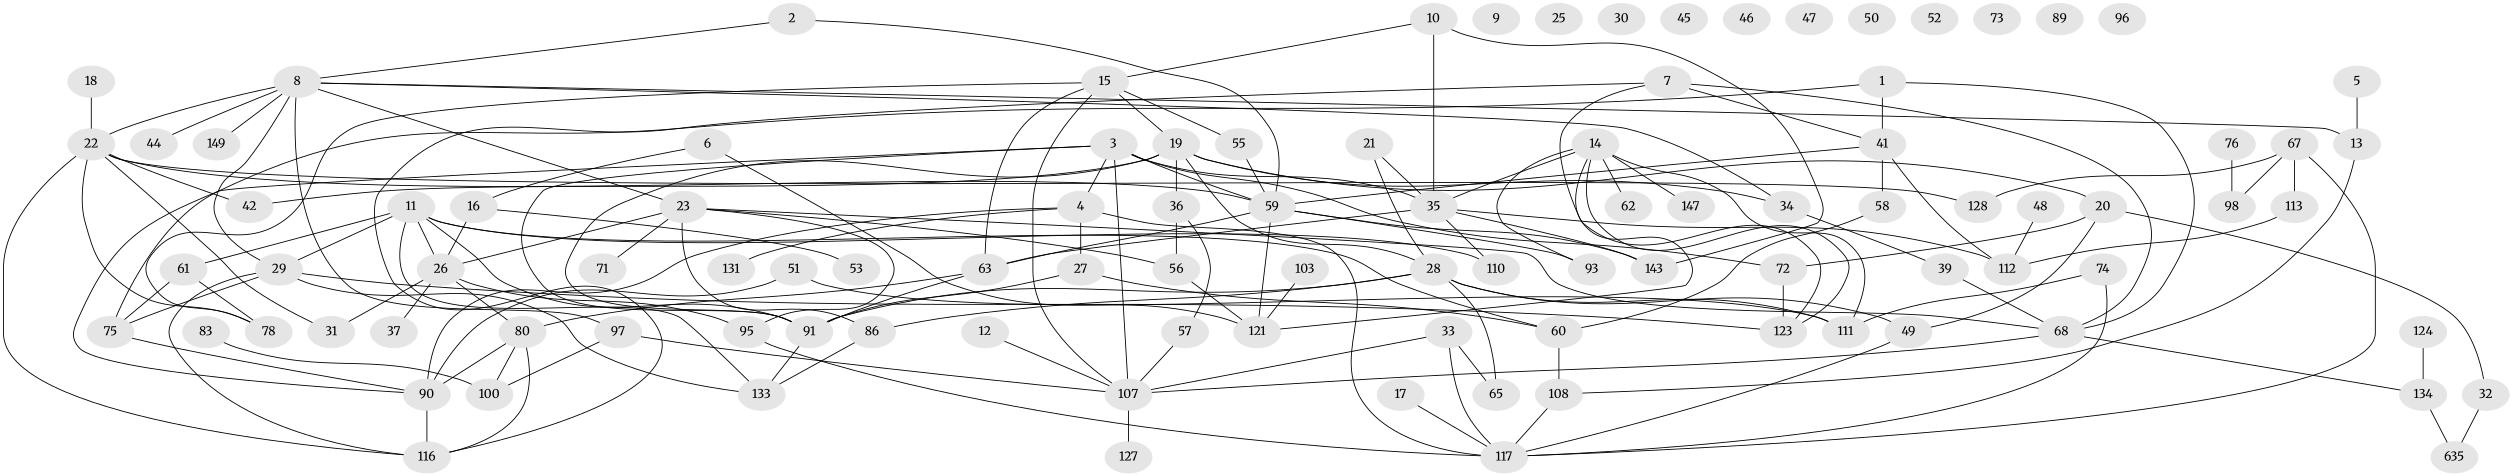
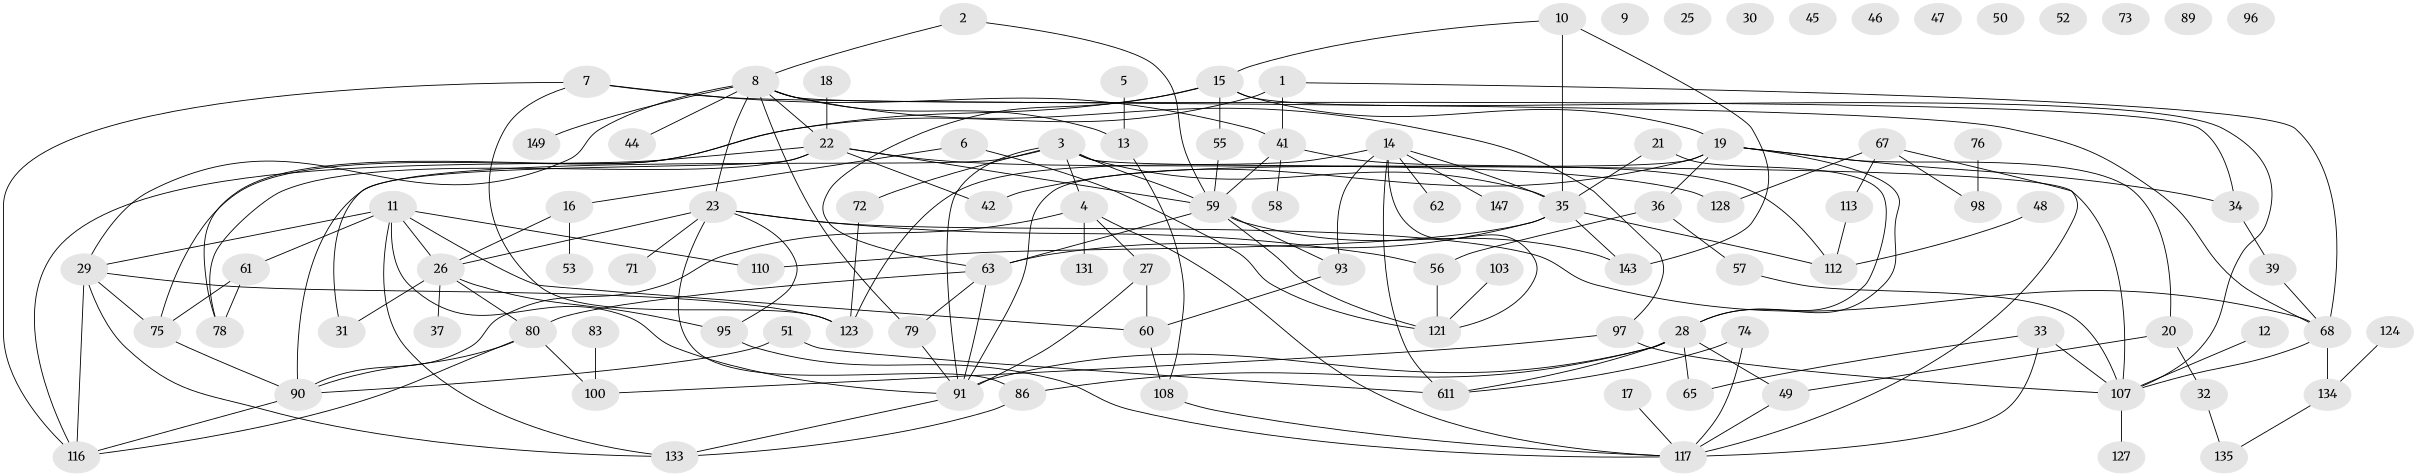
  graph {
    fontname=Merriweather
    node [color=gray90 fontname=Merriweather style=filled]
    edge [fontname=Merriweather]
    41 [super="+122"]
    59 [super="+146"]
    112
    58
    1
    68 [super="+106"]
    75 [super="+81"]
    107 [super="+139"]
    134
    90 [super="+99"]
    8 [super="+88"]
    13 [super="+115"]
    22 [super="+64"]
    23 [super="+24"]
    29 [super="+43"]
    34
    44
+   79
    97 [super="+102"]
    149
    2
    121 [super="+144"]
    143
    63 [super="+114"]
    93
    3 [super="+54"]
    4
    35 [super="+82"]
    72
    91 [super="+148"]
    27
    117 [super="+138"]
    131
    110
    123 [super="+142"]
    116 [super="+129"]
    133 [super="+145"]
    127
    60 [super="+70"]
    108
    5
    16 [super="+137"]
    26 [super="+77"]
    53
    6
    7 [super="+85"]
    78
    42
    31 [super="+38"]
    128
    56
    71
    86 [super="+94"]
    95 [super="+119"]
    39 [super="+118"]
    100 [super="+141"]
    9
    10 [super="+105"]
    15 [super="+87"]
    19 [super="+92"]
    55 [super="+109"]
    11 [super="+140"]
    61 [super="+69"]
    37
    80 [super="+126"]
    12
    14 [super="+130"]
    62 [super="+120"]
-   111 [super="+125"]
+   111 [super="+125" label=611]
    147
    20 [super="+40"]
    28 [super="+104"]
    36 [super="+66"]
    17
    18
    32 [super="+136"]
    49 [super="+101"]
    65
    57
-   135 [label=635]
+   135
    21
    25
    30
    33
    45
    46 [super="+132"]
    47
    48
    50
    51
    52
    67 [super="+84"]
    98
    113
    73
    74
    76
    83
    89
    96
    103
    124
    41 -- 59
    41 -- 112
    41 -- 58
    59 -- 121
    59 -- 143
    59 -- 63
    59 -- 93
-   58 -- 60
+   93 -- 60
    1 -- 41
    1 -- 68
    1 -- 75
    68 -- 107
    68 -- 134
    75 -- 90
    107 -- 127
    134 -- 135
    90 -- 116
    8 -- 13
    8 -- 22
    8 -- 23
    8 -- 29
    8 -- 34
    8 -- 44
+   8 -- 79
    8 -- 97
    8 -- 149
    13 -- 108
    22 -- 59
    22 -- 116
    22 -- 78
    22 -- 42
    22 -- 31
    22 -- 128
    23 -- 68
    23 -- 26
    23 -- 56
    23 -- 71
    23 -- 86
    23 -- 95
    29 -- 75
    29 -- 123
    29 -- 116
    29 -- 133
    34 -- 39
+   79 -- 91
    97 -- 107
    97 -- 100
    2 -- 59
    2 -- 8
+   63 -- 79
    63 -- 91
    63 -- 80
    3 -- 59
    3 -- 107 [weight=2]
    3 -- 90
    3 -- 4
    3 -- 35
    3 -- 72
    3 -- 91
    4 -- 90
    4 -- 27
    4 -- 117
    4 -- 131
    35 -- 112
    35 -- 143
    35 -- 63
    35 -- 110
    72 -- 123
    91 -- 133
    27 -- 91
    27 -- 60
    60 -- 108 [weight=2]
    108 -- 117
    5 -- 13
    16 -- 26
    16 -- 53
    26 -- 31
    26 -- 95
    26 -- 37
    26 -- 80
    6 -- 121
    6 -- 16
    7 -- 41
    7 -- 68
    7 -- 123
    7 -- 116
    56 -- 121
    86 -- 133
    95 -- 117
    39 -- 68
    10 -- 143
    10 -- 35
    10 -- 15
    15 -- 107
    15 -- 63
    15 -- 78
    15 -- 19
    15 -- 55
    19 -- 34
    19 -- 91
    19 -- 42
    19 -- 20
    19 -- 28
    19 -- 36
    55 -- 59
    11 -- 29
    11 -- 91
    11 -- 110
    11 -- 133
    11 -- 60
    11 -- 26
    11 -- 61
    61 -- 75
    61 -- 78
    80 -- 90
    80 -- 116
    80 -- 100
    12 -- 107
    14 -- 121
    14 -- 93
    14 -- 35
    14 -- 123
    14 -- 62
    14 -- 111
    14 -- 147
-   20 -- 72
    20 -- 32
    20 -- 49
    28 -- 91
    28 -- 86
    28 -- 111
    28 -- 49
    28 -- 65
    36 -- 56
    36 -- 57
    17 -- 117
    18 -- 22
    32 -- 135
    49 -- 117
    57 -- 107
    21 -- 35
    21 -- 28
    33 -- 107
    33 -- 117
    33 -- 65
    48 -- 112
    51 -- 90
    51 -- 111
    67 -- 117
    67 -- 128
    67 -- 98
    67 -- 113
    113 -- 112
    74 -- 117
    74 -- 111
    76 -- 98
    83 -- 100
    103 -- 121
    124 -- 134
  }
